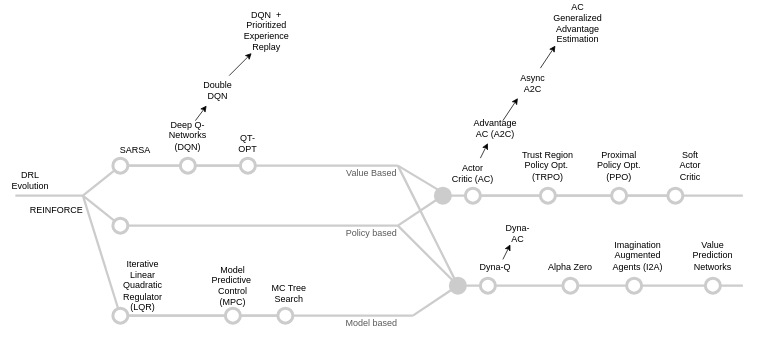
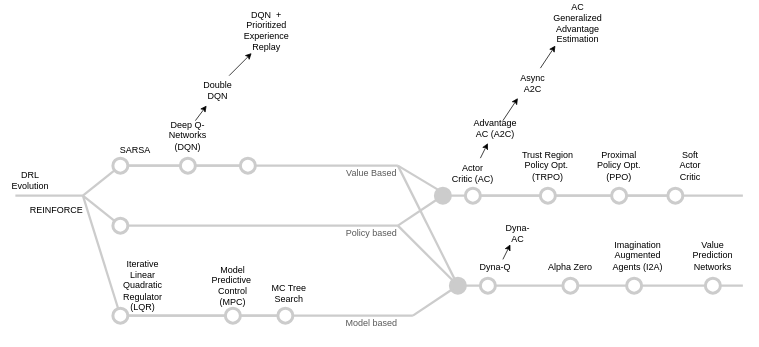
  <mxCell id="0" />
  <mxCell id="1" parent="0" />
  <mxCell id="2" value="" style="endArrow=none;html=1;strokeWidth=3;strokeColor=#CCCCCC;labelBackgroundColor=none;fontSize=16" parent="1" source="49" edge="1"><mxGeometry relative="1" as="geometry"><mxPoint x="110" y="260" as="sourcePoint" /><mxPoint x="530" y="220" as="targetPoint" /><Array as="points"><mxPoint x="150" y="220" /></Array></mxGeometry></mxCell>
  <mxCell id="3" value="" style="endArrow=none;html=1;strokeWidth=3;strokeColor=#CCCCCC;labelBackgroundColor=none;fontSize=16" parent="1" source="44" edge="1"><mxGeometry relative="1" as="geometry"><mxPoint x="110" y="260" as="sourcePoint" /><mxPoint x="530" y="300" as="targetPoint" /><Array as="points"><mxPoint x="150" y="300" /></Array></mxGeometry></mxCell>
  <mxCell id="4" value="SARSA" style="text;html=1;strokeColor=none;fillColor=none;align=center;verticalAlign=middle;whiteSpace=wrap;rounded=0;" parent="1" vertex="1"><mxGeometry x="160" y="190" width="40" height="20" as="geometry" /></mxCell>
  <mxCell id="5" style="rounded=0;orthogonalLoop=1;jettySize=auto;html=1;fontColor=#595959;" parent="1" edge="1"><mxGeometry relative="1" as="geometry"><mxPoint x="260" y="160" as="sourcePoint" /><mxPoint x="275" y="140" as="targetPoint" /></mxGeometry></mxCell>
  <mxCell id="6" value="Deep Q-Networks&lt;br&gt;(DQN)" style="text;html=1;strokeColor=none;fillColor=none;align=center;verticalAlign=middle;whiteSpace=wrap;rounded=0;" parent="1" vertex="1"><mxGeometry x="230" y="170" width="40" height="20" as="geometry" /></mxCell>
  <mxCell id="7" value="Double&lt;br&gt;DQN" style="text;html=1;strokeColor=none;fillColor=none;align=center;verticalAlign=middle;whiteSpace=wrap;rounded=0;" parent="1" vertex="1"><mxGeometry x="270" y="110" width="40" height="20" as="geometry" /></mxCell>
  <mxCell id="8" value="DQN&amp;nbsp; + Prioritized Experience Replay" style="text;html=1;strokeColor=none;fillColor=none;align=center;verticalAlign=middle;whiteSpace=wrap;rounded=0;" parent="1" vertex="1"><mxGeometry x="335" y="30" width="40" height="20" as="geometry" /></mxCell>
- <mxCell id="9" value="QT-OPT" style="text;html=1;strokeColor=none;fillColor=none;align=center;verticalAlign=middle;whiteSpace=wrap;rounded=0;" parent="1" vertex="1"><mxGeometry x="310" y="180" width="40" height="20" as="geometry" /></mxCell>
  <mxCell id="10" value="Value Based&lt;br&gt;" style="text;html=1;strokeColor=none;fillColor=none;align=center;verticalAlign=middle;whiteSpace=wrap;rounded=0;fontColor=#595959;" parent="1" vertex="1"><mxGeometry x="460" y="220" width="70" height="20" as="geometry" /></mxCell>
  <mxCell id="11" value="Policy based" style="text;html=1;strokeColor=none;fillColor=none;align=center;verticalAlign=middle;whiteSpace=wrap;rounded=0;fontColor=#595959;" parent="1" vertex="1"><mxGeometry x="440" y="300" width="110" height="20" as="geometry" /></mxCell>
  <mxCell id="12" value="" style="endArrow=none;html=1;strokeWidth=3;strokeColor=#CCCCCC;labelBackgroundColor=none;fontSize=16" parent="1" source="55" edge="1"><mxGeometry relative="1" as="geometry"><mxPoint x="110" y="260" as="sourcePoint" /><mxPoint x="550" y="420" as="targetPoint" /><Array as="points"><mxPoint x="150" y="420" /></Array></mxGeometry></mxCell>
  <mxCell id="13" value="" style="endArrow=none;html=1;strokeWidth=3;strokeColor=#CCCCCC;labelBackgroundColor=none;fontSize=16" parent="1" edge="1"><mxGeometry relative="1" as="geometry"><mxPoint x="20" y="260" as="sourcePoint" /><mxPoint x="110" y="260" as="targetPoint" /><Array as="points" /></mxGeometry></mxCell>
  <mxCell id="14" value="Model based" style="text;html=1;strokeColor=none;fillColor=none;align=center;verticalAlign=middle;whiteSpace=wrap;rounded=0;fontColor=#595959;" parent="1" vertex="1"><mxGeometry x="440" y="420" width="110" height="20" as="geometry" /></mxCell>
  <mxCell id="15" value="REINFORCE" style="text;html=1;strokeColor=none;fillColor=none;align=center;verticalAlign=middle;whiteSpace=wrap;rounded=0;" parent="1" vertex="1"><mxGeometry x="55" y="270" width="40" height="20" as="geometry" /></mxCell>
  <mxCell id="16" value="Iterative Linear Quadratic Regulator (LQR)" style="text;html=1;strokeColor=none;fillColor=none;align=center;verticalAlign=middle;whiteSpace=wrap;rounded=0;" parent="1" vertex="1"><mxGeometry x="170" y="370" width="40" height="20" as="geometry" /></mxCell>
  <mxCell id="17" value="Model Predictive&amp;nbsp; Control&lt;br&gt;(MPC)" style="text;html=1;strokeColor=none;fillColor=none;align=center;verticalAlign=middle;whiteSpace=wrap;rounded=0;" parent="1" vertex="1"><mxGeometry x="290" y="370" width="40" height="20" as="geometry" /></mxCell>
  <mxCell id="18" value="MC Tree Search" style="text;html=1;strokeColor=none;fillColor=none;align=center;verticalAlign=middle;whiteSpace=wrap;rounded=0;" parent="1" vertex="1"><mxGeometry x="360" y="380" width="50" height="20" as="geometry" /></mxCell>
  <mxCell id="19" value="" style="endArrow=none;html=1;strokeWidth=3;strokeColor=#CCCCCC;labelBackgroundColor=none;fontSize=16" parent="1" source="70" edge="1"><mxGeometry relative="1" as="geometry"><mxPoint x="530" y="220" as="sourcePoint" /><mxPoint x="990" y="260" as="targetPoint" /><Array as="points"><mxPoint x="590" y="260" /></Array></mxGeometry></mxCell>
  <mxCell id="20" value="" style="endArrow=none;html=1;strokeWidth=3;strokeColor=#CCCCCC;labelBackgroundColor=none;fontSize=16" parent="1" source="71" edge="1"><mxGeometry relative="1" as="geometry"><mxPoint x="530" y="300" as="sourcePoint" /><mxPoint x="590" y="260" as="targetPoint" /><Array as="points" /></mxGeometry></mxCell>
  <mxCell id="21" value="Actor&lt;br&gt;Critic (AC)" style="text;html=1;strokeColor=none;fillColor=none;align=center;verticalAlign=middle;whiteSpace=wrap;rounded=0;" parent="1" vertex="1"><mxGeometry x="600" y="220" width="60" height="20" as="geometry" /></mxCell>
  <mxCell id="22" value="Async A2C" style="text;html=1;strokeColor=none;fillColor=none;align=center;verticalAlign=middle;whiteSpace=wrap;rounded=0;" parent="1" vertex="1"><mxGeometry x="690" y="100" width="40" height="20" as="geometry" /></mxCell>
  <mxCell id="23" value="Trust Region Policy Opt.&amp;nbsp;&lt;br&gt;(TRPO)" style="text;html=1;strokeColor=none;fillColor=none;align=center;verticalAlign=middle;whiteSpace=wrap;rounded=0;" parent="1" vertex="1"><mxGeometry x="690" y="210" width="80" height="20" as="geometry" /></mxCell>
  <mxCell id="24" value="Proximal Policy Opt.&lt;br&gt;(PPO)" style="text;html=1;strokeColor=none;fillColor=none;align=center;verticalAlign=middle;whiteSpace=wrap;rounded=0;" parent="1" vertex="1"><mxGeometry x="790" y="210" width="70" height="20" as="geometry" /></mxCell>
  <mxCell id="25" value="Soft Actor Critic" style="text;html=1;strokeColor=none;fillColor=none;align=center;verticalAlign=middle;whiteSpace=wrap;rounded=0;" parent="1" vertex="1"><mxGeometry x="900" y="210" width="40" height="20" as="geometry" /></mxCell>
  <mxCell id="26" value="Advantage AC (A2C)" style="text;html=1;strokeColor=none;fillColor=none;align=center;verticalAlign=middle;whiteSpace=wrap;rounded=0;" parent="1" vertex="1"><mxGeometry x="640" y="160" width="40" height="20" as="geometry" /></mxCell>
  <mxCell id="27" value="" style="endArrow=classic;html=1;fontColor=#595959;" parent="1" edge="1"><mxGeometry width="50" height="50" relative="1" as="geometry"><mxPoint x="640" y="210" as="sourcePoint" /><mxPoint x="650" y="190" as="targetPoint" /></mxGeometry></mxCell>
  <mxCell id="28" style="rounded=0;orthogonalLoop=1;jettySize=auto;html=1;fontColor=#595959;" parent="1" edge="1"><mxGeometry relative="1" as="geometry"><mxPoint x="305" y="100" as="sourcePoint" /><mxPoint x="335" y="70" as="targetPoint" /></mxGeometry></mxCell>
  <mxCell id="29" value="" style="endArrow=classic;html=1;fontColor=#595959;" parent="1" edge="1"><mxGeometry width="50" height="50" relative="1" as="geometry"><mxPoint x="670" y="160" as="sourcePoint" /><mxPoint x="690" y="130" as="targetPoint" /></mxGeometry></mxCell>
  <mxCell id="30" value="AC Generalized Advantage Estimation" style="text;html=1;strokeColor=none;fillColor=none;align=center;verticalAlign=middle;whiteSpace=wrap;rounded=0;" parent="1" vertex="1"><mxGeometry x="750" y="20" width="40" height="20" as="geometry" /></mxCell>
  <mxCell id="31" value="" style="endArrow=classic;html=1;fontColor=#595959;" parent="1" edge="1"><mxGeometry width="50" height="50" relative="1" as="geometry"><mxPoint x="720" y="90" as="sourcePoint" /><mxPoint x="740" y="60" as="targetPoint" /></mxGeometry></mxCell>
  <mxCell id="32" style="edgeStyle=none;rounded=0;orthogonalLoop=1;jettySize=auto;html=1;exitX=0.25;exitY=0;exitDx=0;exitDy=0;fontColor=#595959;" parent="1" source="16" target="16" edge="1"><mxGeometry relative="1" as="geometry" /></mxCell>
  <mxCell id="33" value="DRL Evolution" style="text;html=1;strokeColor=none;fillColor=none;align=center;verticalAlign=middle;whiteSpace=wrap;rounded=0;" parent="1" vertex="1"><mxGeometry x="20" y="230" width="40" height="20" as="geometry" /></mxCell>
  <mxCell id="34" value="" style="endArrow=none;html=1;strokeWidth=3;strokeColor=#CCCCCC;labelBackgroundColor=none;fontSize=16;" parent="1" source="65" edge="1"><mxGeometry relative="1" as="geometry"><mxPoint x="610" y="380" as="sourcePoint" /><mxPoint x="990" y="380" as="targetPoint" /><Array as="points"><mxPoint x="600" y="380" /></Array></mxGeometry></mxCell>
  <mxCell id="35" value="" style="endArrow=none;html=1;strokeWidth=3;strokeColor=#CCCCCC;labelBackgroundColor=none;fontSize=16" parent="1" source="68" edge="1"><mxGeometry relative="1" as="geometry"><mxPoint x="550" y="420" as="sourcePoint" /><mxPoint x="610" y="380" as="targetPoint" /><Array as="points" /></mxGeometry></mxCell>
  <mxCell id="36" value="Dyna-Q" style="text;html=1;strokeColor=none;fillColor=none;align=center;verticalAlign=middle;whiteSpace=wrap;rounded=0;" parent="1" vertex="1"><mxGeometry x="630" y="345" width="60" height="20" as="geometry" /></mxCell>
  <mxCell id="37" value="Dyna-AC" style="text;html=1;strokeColor=none;fillColor=none;align=center;verticalAlign=middle;whiteSpace=wrap;rounded=0;" parent="1" vertex="1"><mxGeometry x="670" y="300" width="40" height="20" as="geometry" /></mxCell>
  <mxCell id="38" value="" style="endArrow=classic;html=1;fontColor=#595959;" parent="1" edge="1"><mxGeometry width="50" height="50" relative="1" as="geometry"><mxPoint x="670" y="345" as="sourcePoint" /><mxPoint x="680" y="325" as="targetPoint" /></mxGeometry></mxCell>
  <mxCell id="39" value="Alpha Zero" style="text;html=1;strokeColor=none;fillColor=none;align=center;verticalAlign=middle;whiteSpace=wrap;rounded=0;" parent="1" vertex="1"><mxGeometry x="720" y="345" width="80" height="20" as="geometry" /></mxCell>
  <mxCell id="40" value="Imagination&lt;br&gt;Augmented&lt;br&gt;Agents (I2A)" style="text;html=1;strokeColor=none;fillColor=none;align=center;verticalAlign=middle;whiteSpace=wrap;rounded=0;" parent="1" vertex="1"><mxGeometry x="810" y="330" width="80" height="20" as="geometry" /></mxCell>
  <mxCell id="41" value="Value Prediction Networks" style="text;html=1;strokeColor=none;fillColor=none;align=center;verticalAlign=middle;whiteSpace=wrap;rounded=0;" parent="1" vertex="1"><mxGeometry x="910" y="330" width="80" height="20" as="geometry" /></mxCell>
  <mxCell id="42" value="" style="ellipse;whiteSpace=wrap;html=1;aspect=fixed;fontColor=#595959;strokeColor=#CCCCCC;strokeWidth=4;" parent="1" vertex="1"><mxGeometry x="150" y="210" width="20" height="20" as="geometry" /></mxCell>
  <mxCell id="43" value="" style="endArrow=none;html=1;strokeWidth=3;strokeColor=#CCCCCC;labelBackgroundColor=none;fontSize=16;" parent="1" target="42" edge="1"><mxGeometry relative="1" as="geometry"><mxPoint x="110" y="260" as="sourcePoint" /><mxPoint x="171" y="225" as="targetPoint" /><Array as="points" /></mxGeometry></mxCell>
  <mxCell id="44" value="" style="ellipse;whiteSpace=wrap;html=1;aspect=fixed;fontColor=#595959;strokeColor=#CCCCCC;strokeWidth=4;" parent="1" vertex="1"><mxGeometry x="150" y="290" width="20" height="20" as="geometry" /></mxCell>
  <mxCell id="45" value="" style="endArrow=none;html=1;strokeWidth=3;strokeColor=#CCCCCC;labelBackgroundColor=none;fontSize=16" parent="1" target="44" edge="1"><mxGeometry relative="1" as="geometry"><mxPoint x="110" y="260" as="sourcePoint" /><mxPoint x="530" y="300" as="targetPoint" /><Array as="points" /></mxGeometry></mxCell>
  <mxCell id="46" value="" style="ellipse;whiteSpace=wrap;html=1;aspect=fixed;fontColor=#595959;strokeColor=#CCCCCC;strokeWidth=4;" parent="1" vertex="1"><mxGeometry x="240" y="210" width="20" height="20" as="geometry" /></mxCell>
  <mxCell id="47" value="" style="endArrow=none;html=1;strokeWidth=3;strokeColor=#CCCCCC;labelBackgroundColor=none;fontSize=16" parent="1" source="42" target="46" edge="1"><mxGeometry relative="1" as="geometry"><mxPoint x="150" y="220" as="sourcePoint" /><mxPoint x="530" y="220" as="targetPoint" /><Array as="points" /></mxGeometry></mxCell>
  <mxCell id="48" value="" style="endArrow=none;html=1;strokeWidth=3;strokeColor=#CCCCCC;labelBackgroundColor=none;fontSize=16" parent="1" edge="1"><mxGeometry relative="1" as="geometry"><mxPoint x="530" y="220" as="sourcePoint" /><mxPoint x="590" y="256" as="targetPoint" /><Array as="points" /></mxGeometry></mxCell>
  <mxCell id="49" value="" style="ellipse;whiteSpace=wrap;html=1;aspect=fixed;fontColor=#595959;strokeColor=#CCCCCC;strokeWidth=4;" parent="1" vertex="1"><mxGeometry x="320" y="210" width="20" height="20" as="geometry" /></mxCell>
  <mxCell id="50" value="" style="endArrow=none;html=1;strokeWidth=3;strokeColor=#CCCCCC;labelBackgroundColor=none;fontSize=16" parent="1" source="46" target="49" edge="1"><mxGeometry relative="1" as="geometry"><mxPoint x="240" y="220" as="sourcePoint" /><mxPoint x="530" y="220" as="targetPoint" /><Array as="points" /></mxGeometry></mxCell>
  <mxCell id="51" value="" style="ellipse;whiteSpace=wrap;html=1;aspect=fixed;fontColor=#595959;strokeColor=#CCCCCC;strokeWidth=4;" parent="1" vertex="1"><mxGeometry x="150" y="410" width="20" height="20" as="geometry" /></mxCell>
  <mxCell id="52" value="" style="endArrow=none;html=1;strokeWidth=3;strokeColor=#CCCCCC;labelBackgroundColor=none;fontSize=16" parent="1" target="51" edge="1"><mxGeometry relative="1" as="geometry"><mxPoint x="110" y="260" as="sourcePoint" /><mxPoint x="550" y="420" as="targetPoint" /><Array as="points" /></mxGeometry></mxCell>
  <mxCell id="53" value="" style="ellipse;whiteSpace=wrap;html=1;aspect=fixed;fontColor=#595959;strokeColor=#CCCCCC;strokeWidth=4;" parent="1" vertex="1"><mxGeometry x="300" y="410" width="20" height="20" as="geometry" /></mxCell>
  <mxCell id="54" value="" style="endArrow=none;html=1;strokeWidth=3;strokeColor=#CCCCCC;labelBackgroundColor=none;fontSize=16" parent="1" source="51" target="53" edge="1"><mxGeometry relative="1" as="geometry"><mxPoint x="150" y="420" as="sourcePoint" /><mxPoint x="550" y="420" as="targetPoint" /><Array as="points" /></mxGeometry></mxCell>
  <mxCell id="55" value="" style="ellipse;whiteSpace=wrap;html=1;aspect=fixed;fontColor=#595959;strokeColor=#CCCCCC;strokeWidth=4;" parent="1" vertex="1"><mxGeometry x="370" y="410" width="20" height="20" as="geometry" /></mxCell>
  <mxCell id="56" value="" style="endArrow=none;html=1;strokeWidth=3;strokeColor=#CCCCCC;labelBackgroundColor=none;fontSize=16" parent="1" source="53" target="55" edge="1"><mxGeometry relative="1" as="geometry"><mxPoint x="300" y="420" as="sourcePoint" /><mxPoint x="550" y="420" as="targetPoint" /><Array as="points" /></mxGeometry></mxCell>
  <mxCell id="57" value="" style="ellipse;whiteSpace=wrap;html=1;aspect=fixed;fontColor=#595959;strokeColor=#CCCCCC;strokeWidth=4;" parent="1" vertex="1"><mxGeometry x="640" y="370" width="20" height="20" as="geometry" /></mxCell>
  <mxCell id="58" value="" style="ellipse;whiteSpace=wrap;html=1;aspect=fixed;fontColor=#595959;strokeColor=#CCCCCC;strokeWidth=4;" parent="1" vertex="1"><mxGeometry x="720" y="250" width="20" height="20" as="geometry" /></mxCell>
  <mxCell id="59" value="" style="endArrow=none;html=1;strokeWidth=3;strokeColor=#CCCCCC;labelBackgroundColor=none;fontSize=16" parent="1" source="70" target="58" edge="1"><mxGeometry relative="1" as="geometry"><mxPoint x="590" y="260" as="sourcePoint" /><mxPoint x="990" y="260" as="targetPoint" /><Array as="points" /></mxGeometry></mxCell>
  <mxCell id="60" value="" style="ellipse;whiteSpace=wrap;html=1;aspect=fixed;fontColor=#595959;strokeColor=#CCCCCC;strokeWidth=4;" parent="1" vertex="1"><mxGeometry x="890" y="250" width="20" height="20" as="geometry" /></mxCell>
  <mxCell id="61" value="" style="endArrow=none;html=1;strokeWidth=3;strokeColor=#CCCCCC;labelBackgroundColor=none;fontSize=16" parent="1" source="62" target="60" edge="1"><mxGeometry relative="1" as="geometry"><mxPoint x="720" y="260" as="sourcePoint" /><mxPoint x="990" y="260" as="targetPoint" /><Array as="points" /></mxGeometry></mxCell>
  <mxCell id="62" value="" style="ellipse;whiteSpace=wrap;html=1;aspect=fixed;fontColor=#595959;strokeColor=#CCCCCC;strokeWidth=4;" parent="1" vertex="1"><mxGeometry x="815" y="250" width="20" height="20" as="geometry" /></mxCell>
  <mxCell id="63" value="" style="endArrow=none;html=1;strokeWidth=3;strokeColor=#CCCCCC;labelBackgroundColor=none;fontSize=16" parent="1" source="58" target="62" edge="1"><mxGeometry relative="1" as="geometry"><mxPoint x="740" y="260" as="sourcePoint" /><mxPoint x="890" y="260" as="targetPoint" /><Array as="points" /></mxGeometry></mxCell>
  <mxCell id="64" value="" style="ellipse;whiteSpace=wrap;html=1;aspect=fixed;fontColor=#595959;strokeColor=#CCCCCC;strokeWidth=4;" parent="1" vertex="1"><mxGeometry x="750" y="370" width="20" height="20" as="geometry" /></mxCell>
  <mxCell id="65" value="" style="ellipse;whiteSpace=wrap;html=1;aspect=fixed;fontColor=#595959;strokeColor=#CCCCCC;strokeWidth=4;" parent="1" vertex="1"><mxGeometry x="835" y="370" width="20" height="20" as="geometry" /></mxCell>
  <mxCell id="66" value="" style="endArrow=none;html=1;strokeWidth=3;strokeColor=#CCCCCC;labelBackgroundColor=none;fontSize=16;entryX=1;entryY=0;entryDx=0;entryDy=0;" parent="1" target="10" edge="1"><mxGeometry relative="1" as="geometry"><mxPoint x="610" y="380" as="sourcePoint" /><mxPoint x="990" y="380" as="targetPoint" /><Array as="points" /></mxGeometry></mxCell>
  <mxCell id="67" value="" style="ellipse;whiteSpace=wrap;html=1;aspect=fixed;fontColor=#595959;strokeColor=#CCCCCC;strokeWidth=4;" parent="1" vertex="1"><mxGeometry x="940" y="370" width="20" height="20" as="geometry" /></mxCell>
  <mxCell id="68" value="" style="ellipse;whiteSpace=wrap;html=1;aspect=fixed;fontColor=#595959;strokeColor=#CCCCCC;strokeWidth=4;fillColor=#CCCCCC;" parent="1" vertex="1"><mxGeometry x="600" y="370" width="20" height="20" as="geometry" /></mxCell>
  <mxCell id="69" value="" style="endArrow=none;html=1;strokeWidth=3;strokeColor=#CCCCCC;labelBackgroundColor=none;fontSize=16" parent="1" target="68" edge="1"><mxGeometry relative="1" as="geometry"><mxPoint x="550" y="420" as="sourcePoint" /><mxPoint x="610" y="380" as="targetPoint" /><Array as="points" /></mxGeometry></mxCell>
  <mxCell id="70" value="" style="ellipse;whiteSpace=wrap;html=1;aspect=fixed;fontColor=#595959;strokeColor=#CCCCCC;strokeWidth=4;" parent="1" vertex="1"><mxGeometry x="620" y="250" width="20" height="20" as="geometry" /></mxCell>
  <mxCell id="71" value="" style="ellipse;whiteSpace=wrap;html=1;aspect=fixed;fontColor=#595959;strokeColor=#CCCCCC;strokeWidth=4;fillColor=#CCCCCC;" parent="1" vertex="1"><mxGeometry x="580" y="250" width="20" height="20" as="geometry" /></mxCell>
  <mxCell id="72" value="" style="endArrow=none;html=1;strokeWidth=3;strokeColor=#CCCCCC;labelBackgroundColor=none;fontSize=16" parent="1" target="71" edge="1"><mxGeometry relative="1" as="geometry"><mxPoint x="530" y="300" as="sourcePoint" /><mxPoint x="590" y="260" as="targetPoint" /><Array as="points" /></mxGeometry></mxCell>
  <mxCell id="73" value="" style="endArrow=none;html=1;strokeWidth=3;strokeColor=#CCCCCC;labelBackgroundColor=none;fontSize=16;exitX=0;exitY=0;exitDx=0;exitDy=0;" parent="1" source="68" edge="1"><mxGeometry relative="1" as="geometry"><mxPoint x="600" y="380" as="sourcePoint" /><mxPoint x="530" y="300" as="targetPoint" /><Array as="points" /></mxGeometry></mxCell>
